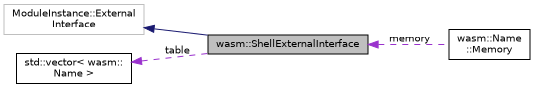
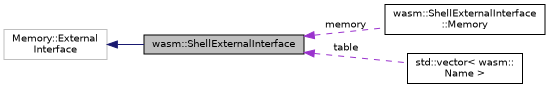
  digraph {
    rankdir=LR
    node [color=black fillcolor=white fontname=Helvetica fontsize=10 shape=record style=filled]
    edge [color=darkorchid3 dir=back fontname=Helvetica fontsize=10 labelfontname=Helvetica labelfontsize=10 style=dashed]
    n1 [fillcolor=grey75 fontcolor=black height=0.2 label="wasm::ShellExternalInterface" width=0.4]
-   n2 [height=0.2 label="wasm::Name\l::Memory" width=0.4]
-   n3 [color=grey75 height=0.2 label="ModuleInstance::External\lInterface" width=0.4]
+   n2 [height=0.2 label="wasm::ShellExternalInterface\l::Memory" width=0.4]
+   n3 [color=grey75 height=0.2 label="Memory::External\lInterface" width=0.4]
    n4 [height=0.2 label="std::vector\< wasm::\lName \>" width=0.4]
    n1 -> n2 [label=" memory"]
    n3 -> n1 [color=midnightblue style=solid]
-   n4 -> n1 [label=" table"]
+   n1 -> n4 [label=" table"]
  }
